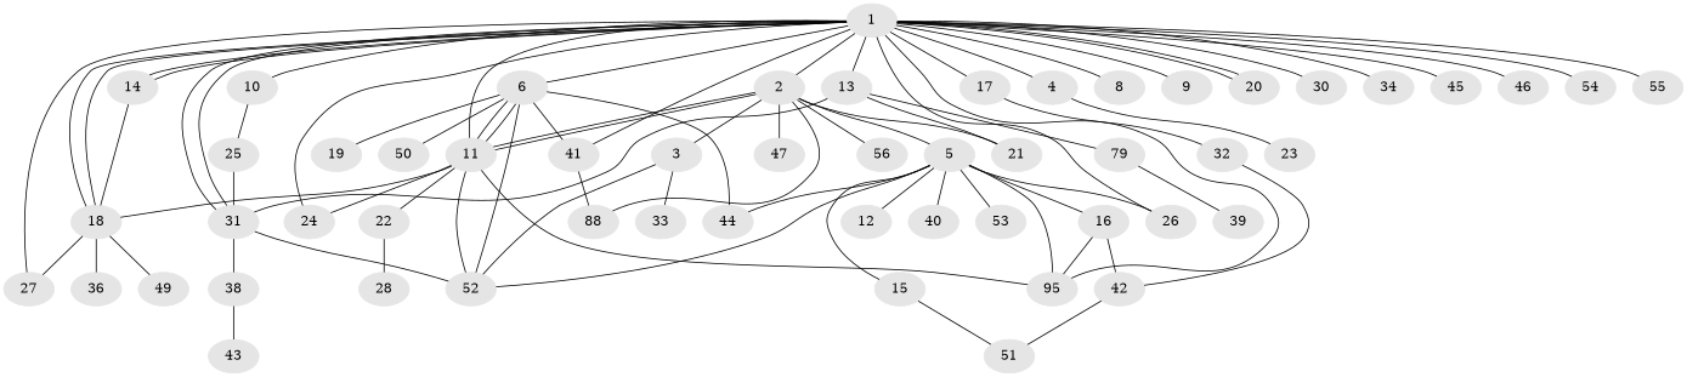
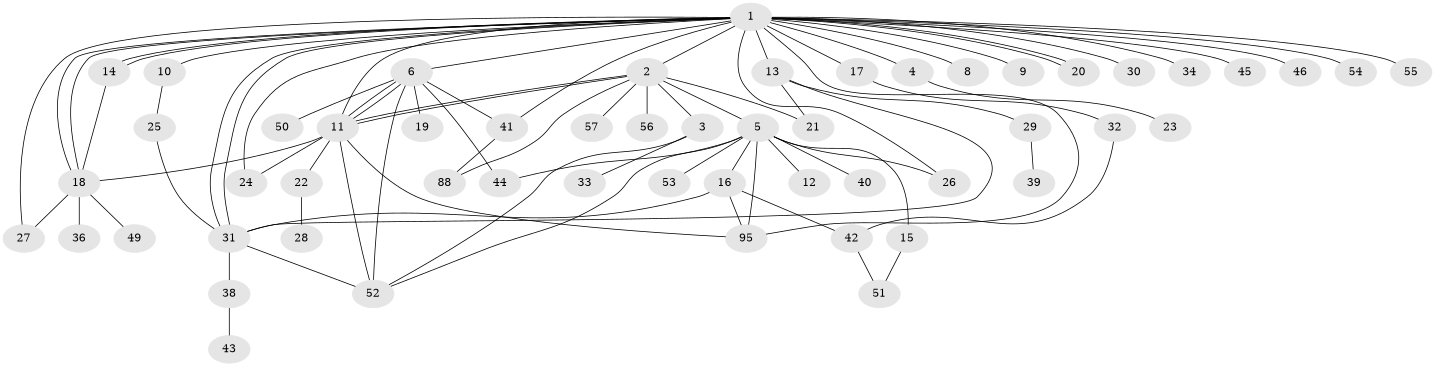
  graph {
    node [color=gray90 style=filled]
    1
    2
    4
    6
    8
    9
    10
    11
    13
    14
    17
    18
    20
    24
    26
    27
    30
    31
    34
    n20 [label=95]
    41
    45
    46
    54
    55
    3
    5
    21
-   47
+   47 [label=57]
    n30 [label=88]
    56
    23
    52
    44
    19
    50
    25
    22
-   29 [label=79]
+   29
    32
    36
    49
    28
    38
    33
    12
    15
    16
    40
    53
    51
    42
    39
    43
    1 -- 2
    1 -- 4
    1 -- 6
    1 -- 8
    1 -- 9
    1 -- 10
    1 -- 11
    1 -- 13
    1 -- 14
    1 -- 14
    1 -- 17
    1 -- 18
    1 -- 18
    1 -- 20
    1 -- 20
    1 -- 24
    1 -- 26
    1 -- 27
    1 -- 30
    1 -- 31
    1 -- 31
    1 -- 34
    1 -- n20
    1 -- 41
    1 -- 45
    1 -- 46
    1 -- 54
    1 -- 55
    2 -- 11
    2 -- 11
    2 -- 3
    2 -- 5
    2 -- 21
    2 -- 47
    2 -- n30
    2 -- 56
    4 -- 23
    6 -- 11
    6 -- 11
    6 -- 41
    6 -- 52
    6 -- 44
    6 -- 19
    6 -- 50
    10 -- 25
    11 -- 18
    11 -- 24
    11 -- n20
    11 -- 52
    11 -- 22
    13 -- 31
    13 -- 21
    13 -- 29
    14 -- 18
    17 -- 32
    18 -- 27
    18 -- 36
    18 -- 49
    31 -- 52
    31 -- 38
    41 -- n30
    3 -- 52
    3 -- 33
    5 -- 26
    5 -- n20
    5 -- 52
    5 -- 44
    5 -- 12
    5 -- 15
    5 -- 16
    5 -- 40
    5 -- 53
    25 -- 31
    22 -- 28
    29 -- 39
    32 -- 42
    38 -- 43
    15 -- 51
+   16 -- 31
    16 -- n20
    16 -- 42
    42 -- 51
  }
